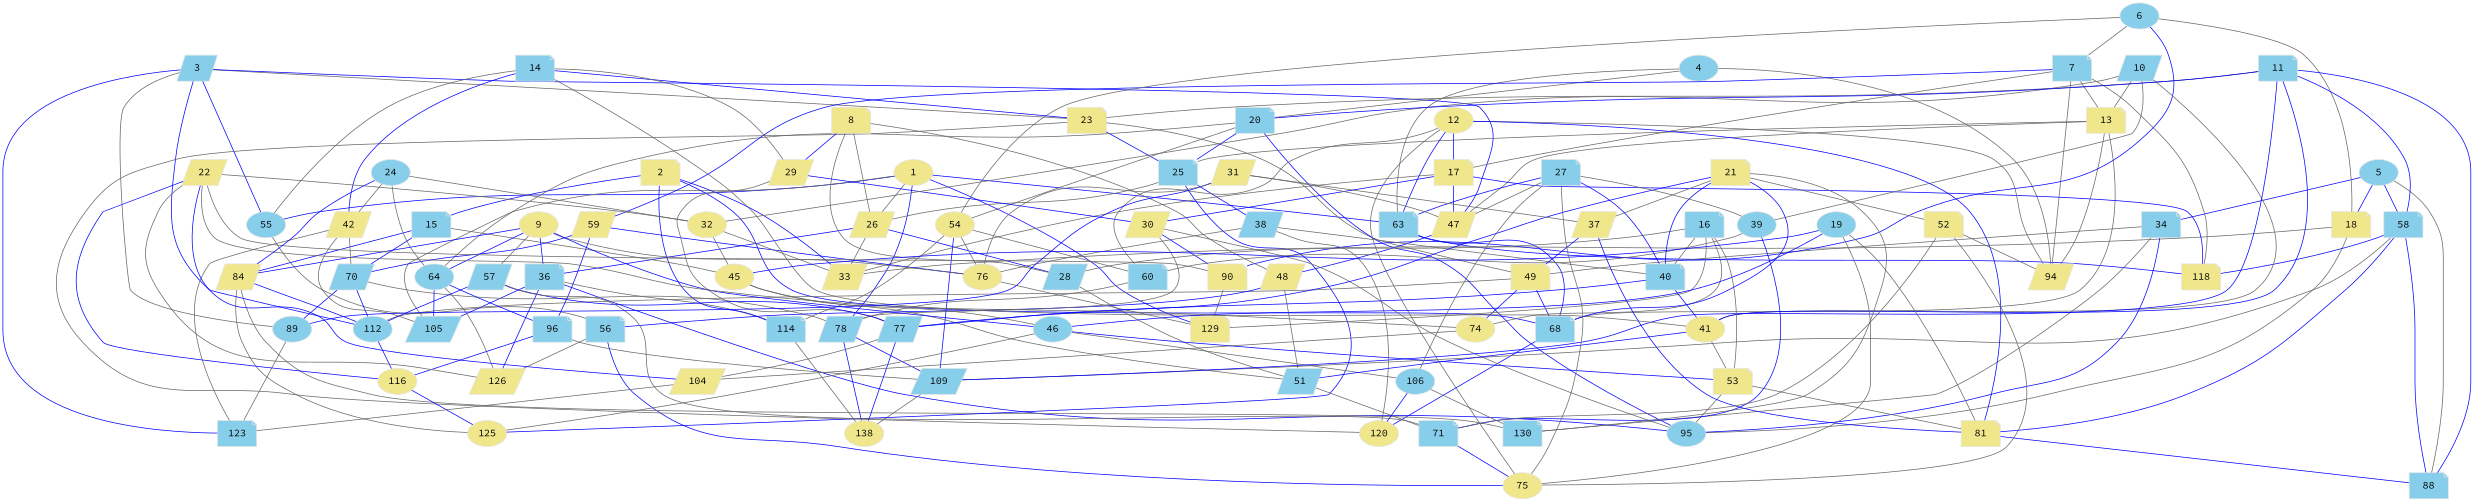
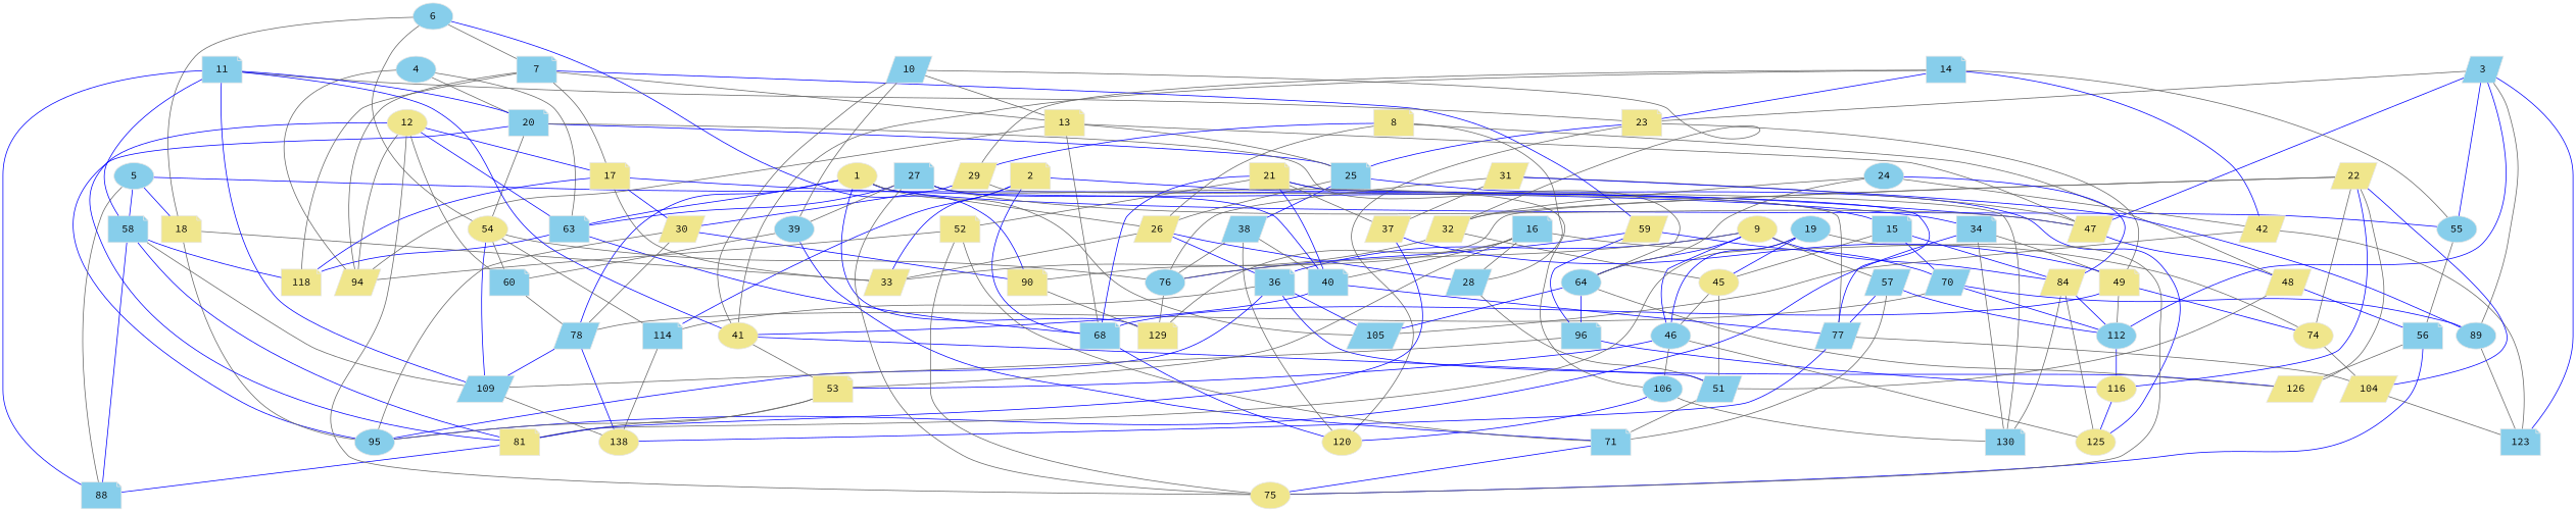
  graph {
    fontname="Source Code Pro"
    node [color=gray90 fillcolor=skyblue fontname="Source Code Pro" shape=note style=filled]
    edge [color=gray40 fontname="Source Code Pro"]
    1 [fillcolor=khaki shape=ellipse super="+69"]
    26 [fillcolor=khaki shape=parallelogram super="+121"]
    55 [shape=ellipse]
    63 [super="+122"]
    78 [shape=parallelogram super="+119"]
    105 [shape=parallelogram]
    129 [fillcolor=khaki]
    33 [fillcolor=khaki shape=parallelogram super="+83"]
    28 [shape=parallelogram]
    36 [super="+85"]
    56
    68 [super="+97"]
    118 [fillcolor=khaki]
    109 [shape=parallelogram super="+133"]
    138 [fillcolor=khaki shape=ellipse]
    2 [fillcolor=khaki]
    15
    114
    84 [fillcolor=khaki shape=parallelogram super="+110"]
    45 [fillcolor=khaki shape=ellipse super="+99"]
    70 [shape=parallelogram super="+124"]
    120 [fillcolor=khaki shape=ellipse]
    3 [shape=parallelogram super="+80"]
    23 [fillcolor=khaki super="+115"]
    47 [fillcolor=khaki shape=parallelogram super="+50"]
    89 [shape=ellipse]
    112 [shape=ellipse super="+134"]
    123
    25 [super="+91"]
    49 [fillcolor=khaki super="+62"]
    48 [fillcolor=khaki shape=parallelogram]
    116 [fillcolor=khaki shape=ellipse]
    20 [super="+61"]
    54 [fillcolor=khaki shape=ellipse super="+108"]
    64 [shape=ellipse super="+111"]
    95 [shape=ellipse super="+100"]
    4 [shape=ellipse]
    94 [fillcolor=khaki shape=parallelogram super="+131"]
    5 [shape=ellipse]
    18 [fillcolor=khaki]
    34
    58 [super="+128"]
    88
    130
    81 [fillcolor=khaki super="+117"]
    7 [super="+67"]
    13 [fillcolor=khaki super="+132"]
    17 [fillcolor=khaki super="+72"]
    59 [fillcolor=khaki shape=parallelogram]
    6 [shape=ellipse]
    90 [fillcolor=khaki]
-   76 [fillcolor=khaki shape=ellipse super="+79"]
+   76 [shape=ellipse super="+79"]
    60
    30 [fillcolor=khaki shape=parallelogram super="+35"]
    96
    8 [fillcolor=khaki]
    29 [fillcolor=khaki shape=parallelogram]
    51 [shape=parallelogram super="+101"]
    77 [shape=parallelogram super="+93"]
    9 [fillcolor=khaki shape=ellipse super="+43"]
    46 [shape=ellipse super="+127"]
    57 [shape=parallelogram]
    126 [fillcolor=khaki shape=parallelogram]
    53 [fillcolor=khaki super="+137"]
    125 [fillcolor=khaki shape=ellipse]
    106 [shape=ellipse]
    71 [super="+102"]
    10 [shape=parallelogram]
-   32 [fillcolor=khaki shape=ellipse super="+44"]
+   32 [fillcolor=khaki shape=parallelogram super="+44"]
    39 [shape=ellipse]
    41 [fillcolor=khaki shape=ellipse super="+66"]
    11 [super="+135"]
    12 [fillcolor=khaki shape=ellipse super="+113"]
    75 [fillcolor=khaki shape=ellipse super="+87"]
    38 [shape=parallelogram]
    14 [super="+73"]
    42 [fillcolor=khaki shape=parallelogram super="+136"]
    16 [super="+82"]
    40 [super="+107"]
    74 [fillcolor=khaki shape=ellipse super="+92"]
    104 [fillcolor=khaki shape=parallelogram]
    19 [shape=ellipse]
    21 [fillcolor=khaki super="+65"]
    37 [fillcolor=khaki shape=parallelogram]
    52 [fillcolor=khaki]
    22 [fillcolor=khaki shape=parallelogram super="+103"]
    24 [shape=ellipse]
    27 [super="+86"]
    31 [fillcolor=khaki shape=parallelogram]
    1 -- 26
    1 -- 55 [color=blue]
    1 -- 63 [color=blue]
    1 -- 78 [color=blue]
    1 -- 105
    1 -- 129 [color=blue]
    26 -- 33
    26 -- 28 [color=blue]
    26 -- 36 [color=blue]
    55 -- 56
    63 -- 68 [color=blue]
    63 -- 118 [color=blue]
    78 -- 109 [color=blue]
    78 -- 138 [color=blue]
    28 -- 51
    36 -- 105 [color=blue]
    36 -- 114
    36 -- 95 [color=blue]
    36 -- 126 [color=blue]
    56 -- 126
    56 -- 75 [color=blue]
    68 -- 120 [color=blue]
    109 -- 138
    2 -- 33 [color=blue]
    2 -- 68 [color=blue]
    2 -- 15 [color=blue]
    2 -- 114 [color=blue]
    15 -- 84 [color=blue]
    15 -- 45
    15 -- 70 [color=blue]
    114 -- 138
    84 -- 112 [color=blue]
    84 -- 130
    84 -- 125
    45 -- 51
    45 -- 46
    70 -- 78
    70 -- 89 [color=blue]
    70 -- 112 [color=blue]
    3 -- 55 [color=blue]
    3 -- 23
    3 -- 47 [color=blue]
    3 -- 89
    3 -- 112 [color=blue]
    3 -- 123 [color=blue]
    23 -- 120
    23 -- 25 [color=blue]
    23 -- 49
    47 -- 48 [color=blue]
    89 -- 123
    112 -- 116 [color=blue]
    25 -- 26
    25 -- 125 [color=blue]
    25 -- 38 [color=blue]
    49 -- 68 [color=blue]
    49 -- 112
    49 -- 74 [color=blue]
    48 -- 56 [color=blue]
    48 -- 51
    116 -- 125 [color=blue]
    20 -- 25 [color=blue]
    20 -- 54
    20 -- 64
    20 -- 95 [color=blue]
    54 -- 109 [color=blue]
    54 -- 114
    54 -- 76
    54 -- 60
    64 -- 105 [color=blue]
    64 -- 96 [color=blue]
    64 -- 126
    4 -- 63
    4 -- 20
    4 -- 94 [weight=2]
    5 -- 18 [color=blue]
    5 -- 34 [color=blue]
    5 -- 58 [color=blue]
    5 -- 88
    18 -- 33
    18 -- 95
    34 -- 49
    34 -- 95 [color=blue]
    34 -- 130
    58 -- 118 [color=blue]
    58 -- 109
    58 -- 88 [color=blue]
    58 -- 81 [color=blue]
    81 -- 88 [color=blue]
    7 -- 118
    7 -- 94
    7 -- 13
    7 -- 17
    7 -- 59 [color=blue]
    13 -- 68
    13 -- 47
    13 -- 25
    13 -- 94
    17 -- 33
    17 -- 118 [color=blue]
    17 -- 47 [color=blue]
    17 -- 30 [color=blue]
    59 -- 70 [color=blue]
    59 -- 76 [color=blue]
    59 -- 96 [color=blue]
    6 -- 54
    6 -- 18
    6 -- 7
    6 -- 90 [color=blue]
    90 -- 129
    76 -- 129
    60 -- 78
    30 -- 78
    30 -- 95
    30 -- 90 [color=blue]
    96 -- 109
    96 -- 116 [color=blue]
    8 -- 26
    8 -- 28
    8 -- 48
    8 -- 29 [color=blue]
    29 -- 30 [color=blue]
    29 -- 77
    51 -- 71 [weight=2]
    77 -- 138 [color=blue]
    77 -- 104
    9 -- 36 [color=blue]
    9 -- 84 [color=blue]
    9 -- 64 [color=blue]
    9 -- 76
    9 -- 46 [color=blue]
    9 -- 57
    46 -- 53 [color=blue]
    46 -- 125
    46 -- 106
    57 -- 112 [color=blue]
    57 -- 77 [color=blue]
    57 -- 71
    53 -- 95
    53 -- 81
    106 -- 120 [color=blue]
    106 -- 130
    71 -- 75 [color=blue]
    10 -- 13
    10 -- 32
    10 -- 39
    10 -- 41
    32 -- 33 [weight=2]
    32 -- 45
    39 -- 60
    39 -- 71 [color=blue]
    41 -- 51 [color=blue]
    41 -- 53
    11 -- 109 [color=blue]
    11 -- 23
    11 -- 20 [color=blue]
    11 -- 58 [color=blue]
    11 -- 88 [color=blue]
    11 -- 41 [color=blue]
    12 -- 63 [color=blue]
    12 -- 94
    12 -- 81 [color=blue]
    12 -- 17 [color=blue]
    12 -- 60
    12 -- 75
    38 -- 120
    38 -- 76
    38 -- 40
    14 -- 55
    14 -- 23 [color=blue]
    14 -- 29
    14 -- 41
    14 -- 42 [color=blue weight=2]
    42 -- 105
-   42 -- 70
    42 -- 123
    16 -- 129
    16 -- 28
    16 -- 53 [weight=2]
    16 -- 40
    16 -- 74
    40 -- 77 [color=blue]
    40 -- 41 [color=blue]
    74 -- 104
    104 -- 123
    19 -- 45 [color=blue]
    19 -- 81
    19 -- 46 [color=blue]
    19 -- 75
    21 -- 68 [color=blue]
    21 -- 130
    21 -- 77 [color=blue]
    21 -- 40 [color=blue]
    21 -- 37
    21 -- 52
    37 -- 49 [color=blue]
    37 -- 81 [color=blue]
    52 -- 94
    52 -- 71
    52 -- 75
    22 -- 116 [color=blue]
    22 -- 90
    22 -- 126
    22 -- 32
    22 -- 74
    22 -- 104 [color=blue]
    24 -- 84 [color=blue]
    24 -- 64
    24 -- 32
    24 -- 42
    27 -- 63 [color=blue]
    27 -- 47
    27 -- 106
    27 -- 39
    27 -- 75
    27 -- 40 [color=blue]
    31 -- 47
    31 -- 89 [color=blue]
    31 -- 76
    31 -- 37
  }
